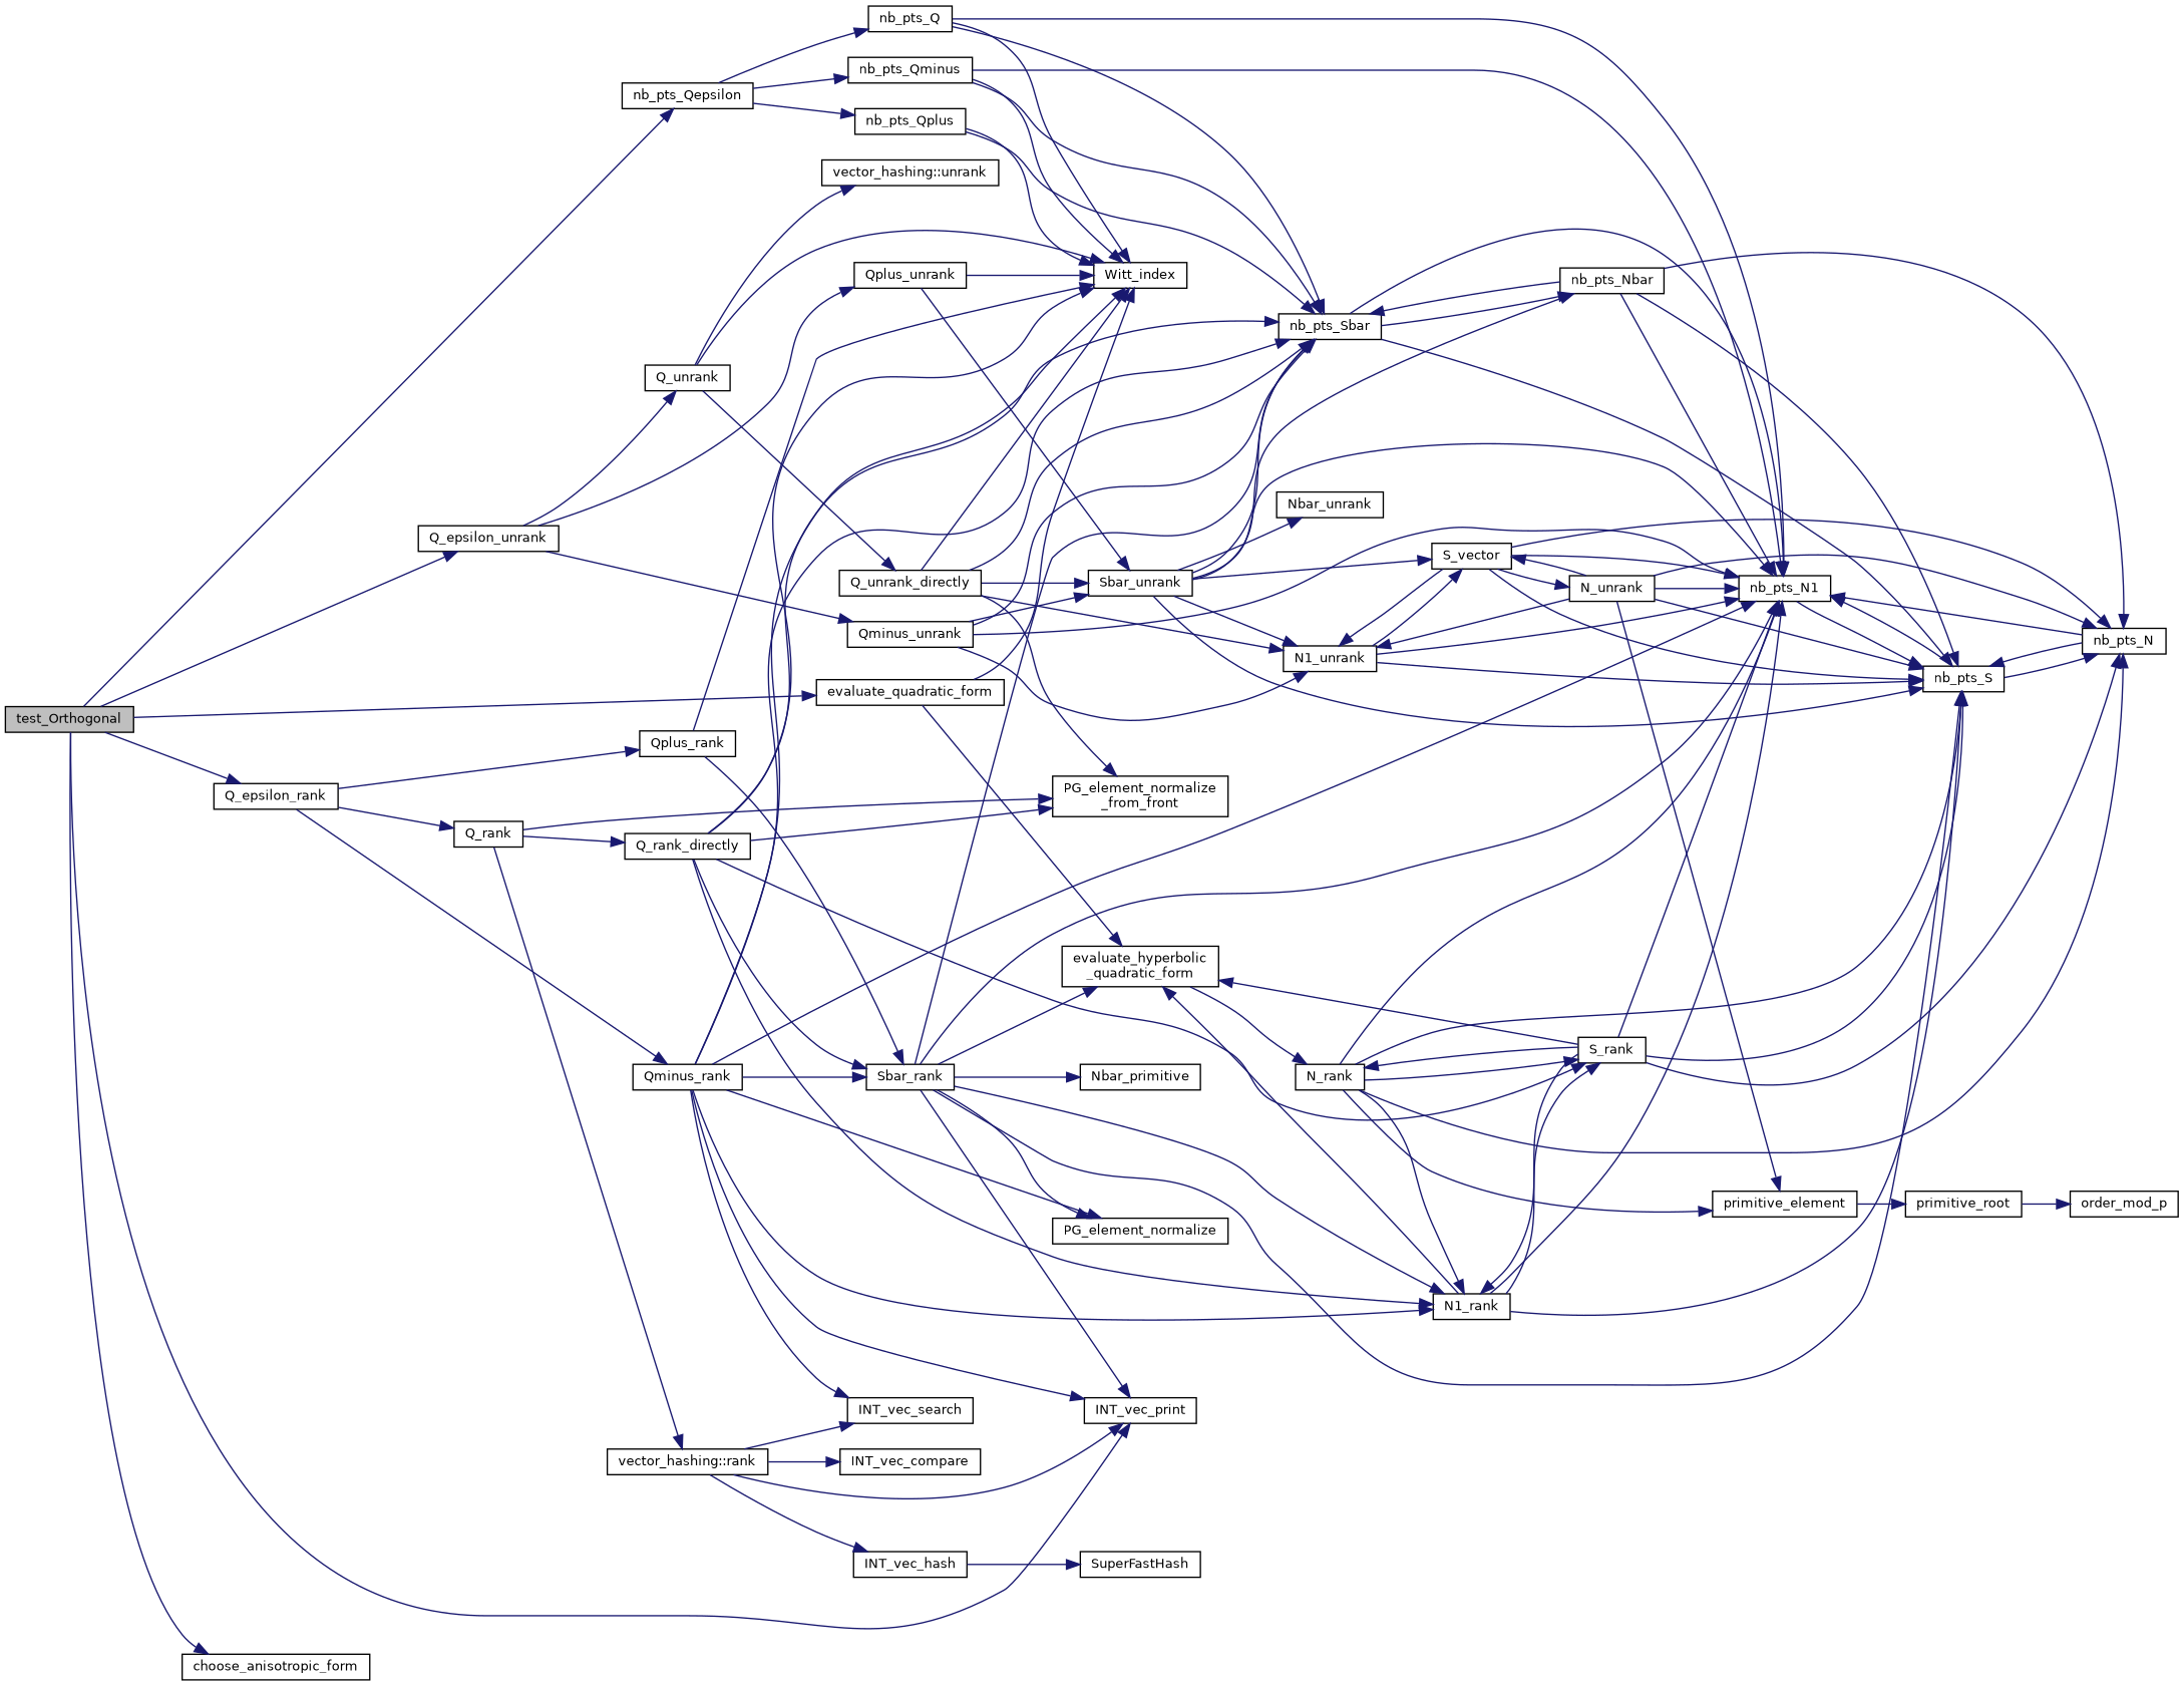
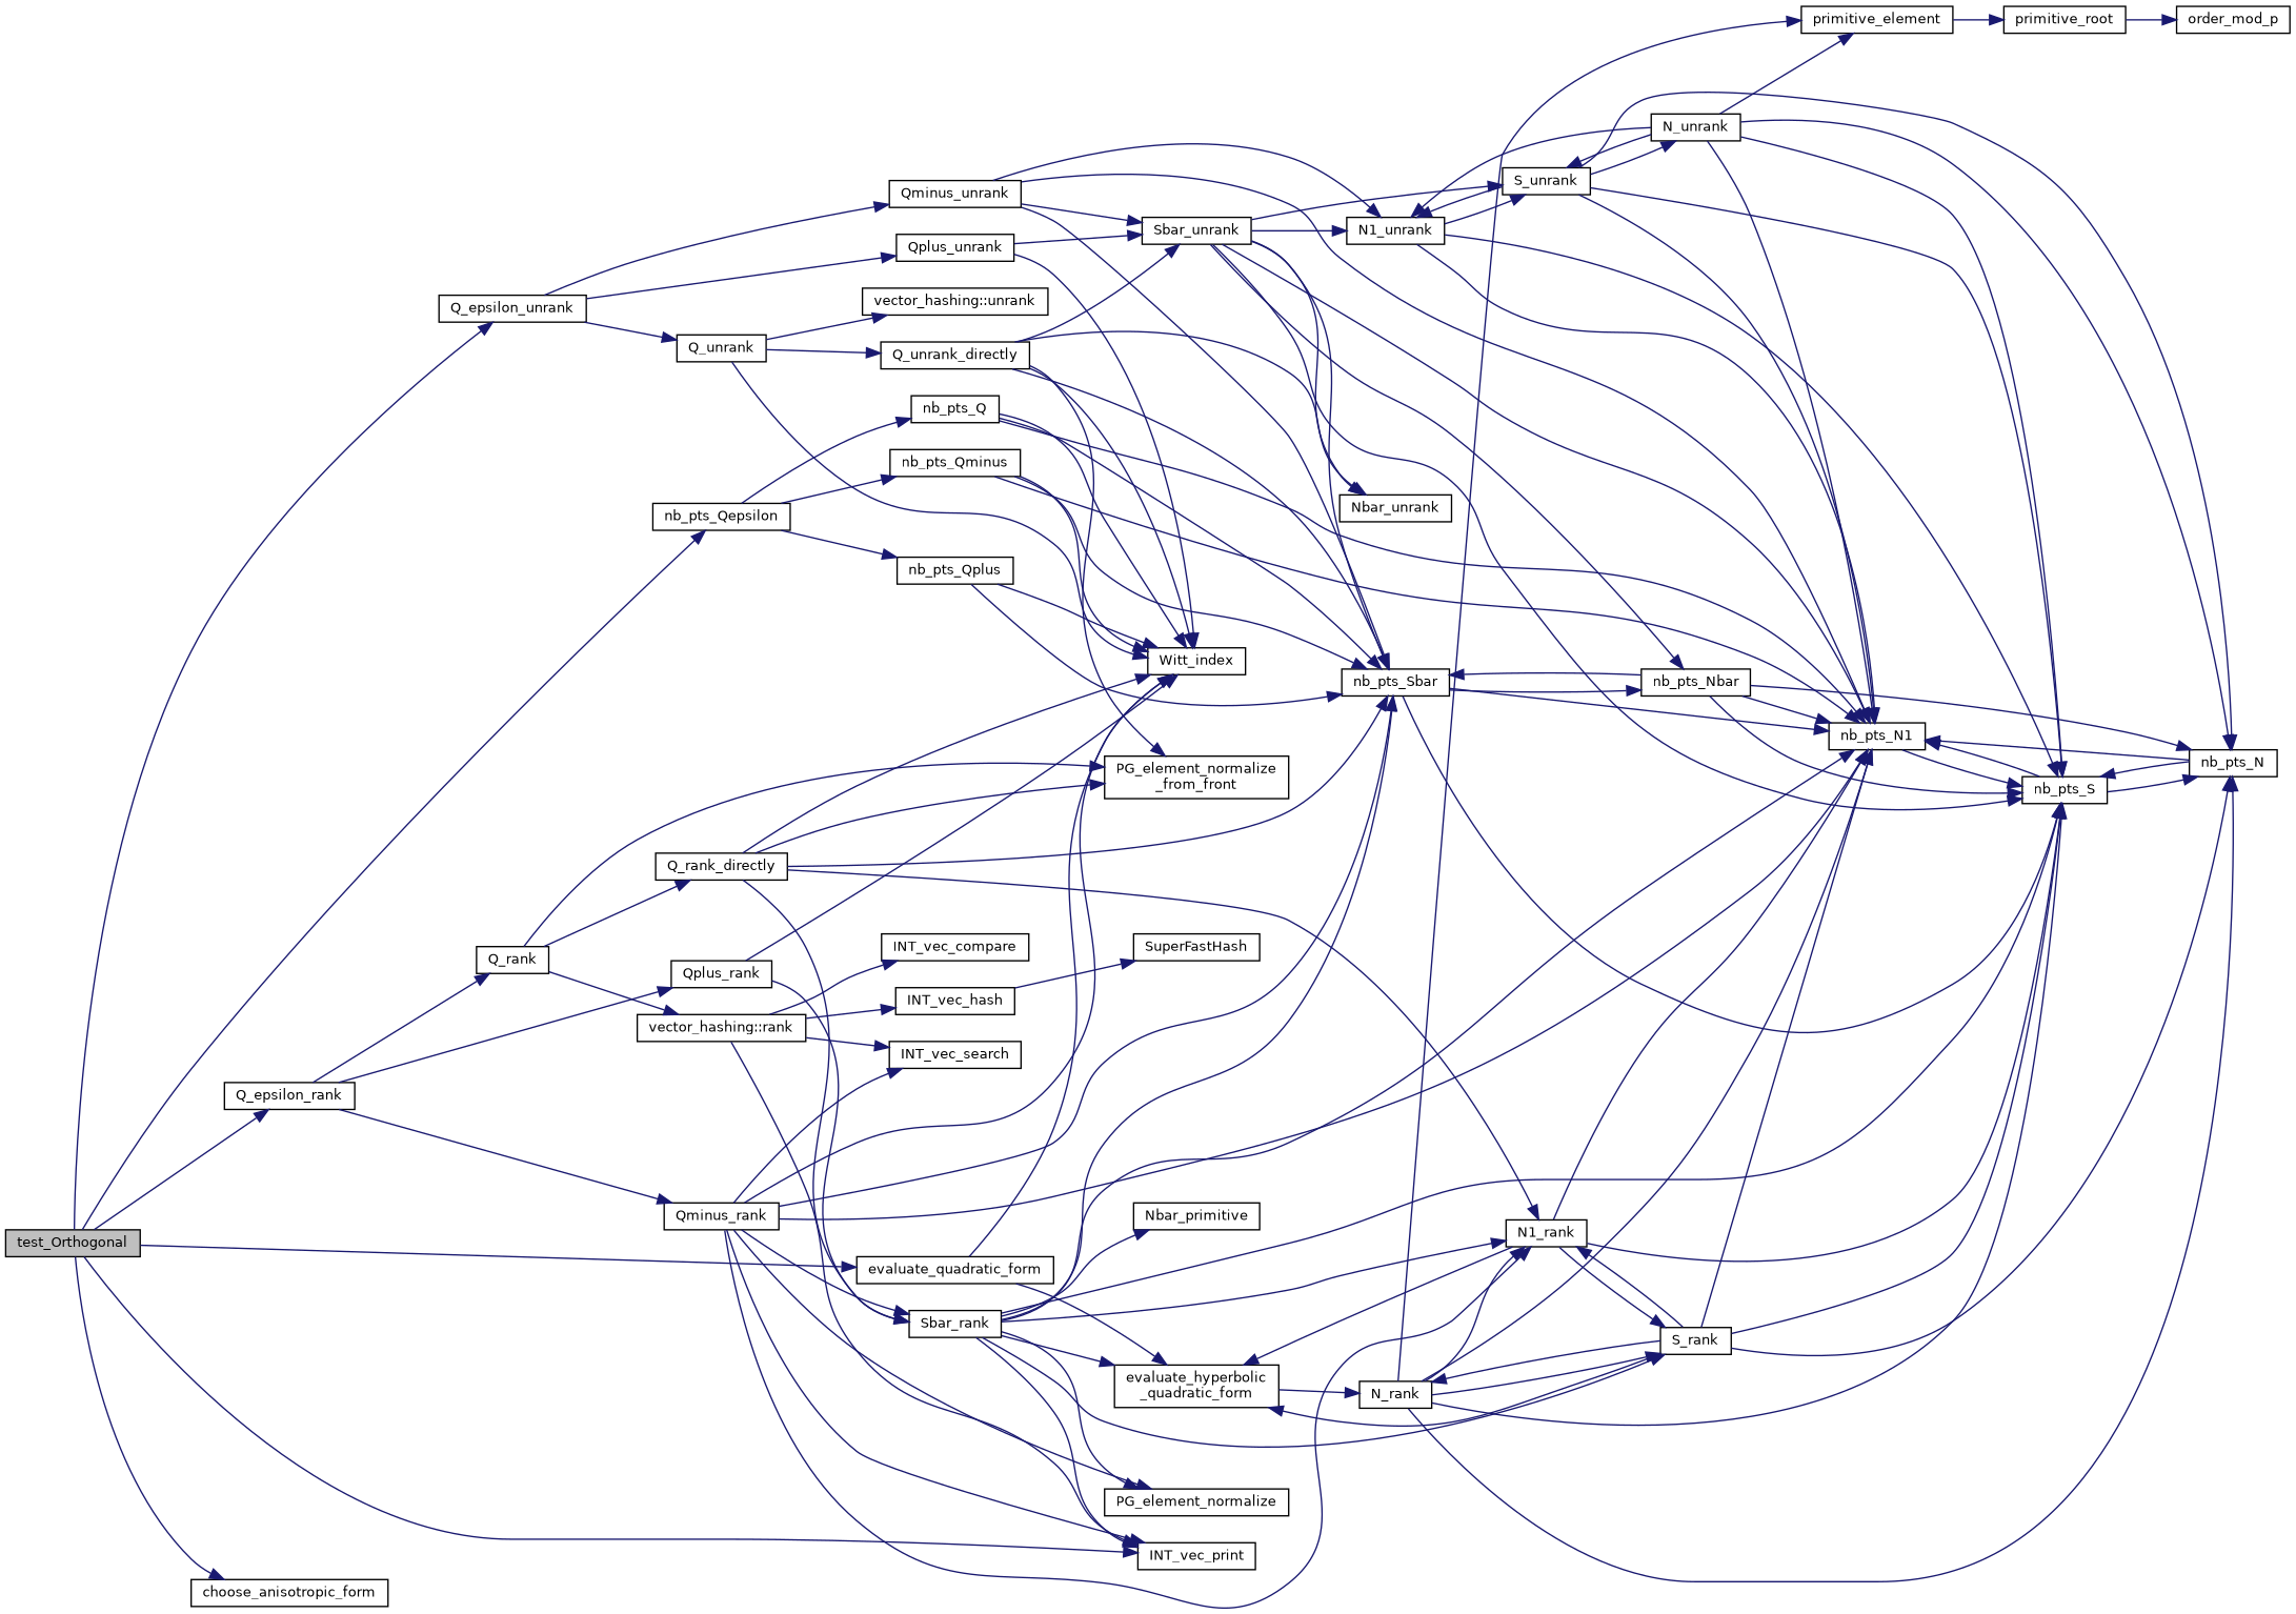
  digraph {
    rankdir=LR
    node [color=black fillcolor=white fontname=Helvetica fontsize=10 shape=record style=filled]
    edge [color=midnightblue fontname=Helvetica fontsize=10 labelfontname=Helvetica labelfontsize=10 style=solid]
    n1 [fillcolor=grey75 fontcolor=black height=0.2 label=test_Orthogonal width=0.4]
    n2 [height=0.2 label=nb_pts_Qepsilon width=0.4]
    n3 [height=0.2 label=choose_anisotropic_form width=0.4]
    n4 [height=0.2 label=Q_epsilon_unrank width=0.4]
    n5 [height=0.2 label=INT_vec_print width=0.4]
    n6 [height=0.2 label=evaluate_quadratic_form width=0.4]
    n7 [height=0.2 label=Q_epsilon_rank width=0.4]
    n8 [height=0.2 label=nb_pts_Q width=0.4]
    n9 [height=0.2 label=nb_pts_Qplus width=0.4]
    n10 [height=0.2 label=nb_pts_Qminus width=0.4]
    n11 [height=0.2 label=Q_unrank width=0.4]
    n12 [height=0.2 label=Qplus_unrank width=0.4]
    n13 [height=0.2 label=Qminus_unrank width=0.4]
    n14 [height=0.2 label=Witt_index width=0.4]
    n15 [height=0.2 label="evaluate_hyperbolic\l_quadratic_form" width=0.4]
    n16 [height=0.2 label=Q_rank width=0.4]
    n17 [height=0.2 label=Qplus_rank width=0.4]
    n18 [height=0.2 label=Qminus_rank width=0.4]
    n19 [height=0.2 label=nb_pts_Sbar width=0.4]
    n20 [height=0.2 label=nb_pts_N1 width=0.4]
    n21 [height=0.2 label=nb_pts_S width=0.4]
    n22 [height=0.2 label=nb_pts_Nbar width=0.4]
    n23 [height=0.2 label=nb_pts_N width=0.4]
    n24 [height=0.2 label="vector_hashing::unrank" width=0.4]
    n25 [height=0.2 label=Q_unrank_directly width=0.4]
    n26 [height=0.2 label=Sbar_unrank width=0.4]
    n27 [height=0.2 label=N1_unrank width=0.4]
    n28 [height=0.2 label="PG_element_normalize\l_from_front" width=0.4]
-   n29 [height=0.2 label=S_vector width=0.4]
+   n29 [height=0.2 label=S_unrank width=0.4]
    n30 [height=0.2 label=Nbar_unrank width=0.4]
    n31 [height=0.2 label=N_unrank width=0.4]
    n32 [height=0.2 label=primitive_element width=0.4]
    n33 [height=0.2 label=primitive_root width=0.4]
    n34 [height=0.2 label=order_mod_p width=0.4]
    n35 [height=0.2 label=N_rank width=0.4]
    n36 [height=0.2 label="vector_hashing::rank" width=0.4]
    n37 [height=0.2 label=Q_rank_directly width=0.4]
    n38 [height=0.2 label=Sbar_rank width=0.4]
    n39 [height=0.2 label=INT_vec_search width=0.4]
    n40 [height=0.2 label=N1_rank width=0.4]
    n41 [height=0.2 label=PG_element_normalize width=0.4]
    n42 [height=0.2 label=INT_vec_hash width=0.4]
    n43 [height=0.2 label=INT_vec_compare width=0.4]
    n44 [height=0.2 label=SuperFastHash width=0.4]
    n45 [height=0.2 label=S_rank width=0.4]
    n46 [height=0.2 label=Nbar_primitive width=0.4]
    n1 -> n2
    n1 -> n3
    n1 -> n4
    n1 -> n5
    n1 -> n6
    n1 -> n7
    n2 -> n8
    n2 -> n9
    n2 -> n10
    n4 -> n11
    n4 -> n12
    n4 -> n13
    n6 -> n14
    n6 -> n15
    n7 -> n16
    n7 -> n17
    n7 -> n18
    n8 -> n14
    n8 -> n19
    n8 -> n20
    n9 -> n14
    n9 -> n19
    n10 -> n14
    n10 -> n19
    n10 -> n20
    n11 -> n14
    n11 -> n24
    n11 -> n25
    n12 -> n14
    n12 -> n26
    n13 -> n19
    n13 -> n20
    n13 -> n26
    n13 -> n27
    n15 -> n35
    n16 -> n28
    n16 -> n36
    n16 -> n37
    n17 -> n14
    n17 -> n38
    n18 -> n5
    n18 -> n14
    n18 -> n19
    n18 -> n20
    n18 -> n38
    n18 -> n39
    n18 -> n40
    n18 -> n41
    n19 -> n20
    n19 -> n21
    n19 -> n22
    n20 -> n21
    n21 -> n20
    n21 -> n23
    n22 -> n19
    n22 -> n20
    n22 -> n21
    n22 -> n23
    n23 -> n20
    n23 -> n21
    n25 -> n14
    n25 -> n19
    n25 -> n26
-   n25 -> n27
+   n25 -> n30
    n25 -> n28
    n26 -> n19
    n26 -> n20
    n26 -> n21
    n26 -> n22
    n26 -> n27
    n26 -> n29
    n26 -> n30
    n27 -> n20
    n27 -> n21
    n27 -> n29
    n29 -> n20
    n29 -> n21
    n29 -> n23
    n29 -> n27
    n29 -> n31
    n31 -> n20
    n31 -> n21
    n31 -> n23
    n31 -> n27
    n31 -> n29
    n31 -> n32
    n32 -> n33
    n33 -> n34
    n35 -> n20
    n35 -> n21
    n35 -> n23
    n35 -> n32
    n35 -> n40
    n35 -> n45
    n36 -> n5
    n36 -> n39
    n36 -> n42
    n36 -> n43
    n37 -> n14
    n37 -> n19
    n37 -> n28
    n37 -> n38
    n37 -> n40
    n38 -> n5
    n38 -> n15
    n38 -> n19
    n38 -> n20
    n38 -> n21
    n38 -> n40
    n38 -> n41
-   n37 -> n45
+   n38 -> n45
    n38 -> n46
    n40 -> n15
    n40 -> n20
    n40 -> n21
    n40 -> n45
    n42 -> n44
    n45 -> n15
    n45 -> n20
    n45 -> n21
    n45 -> n23
    n45 -> n35
    n45 -> n40
  }
